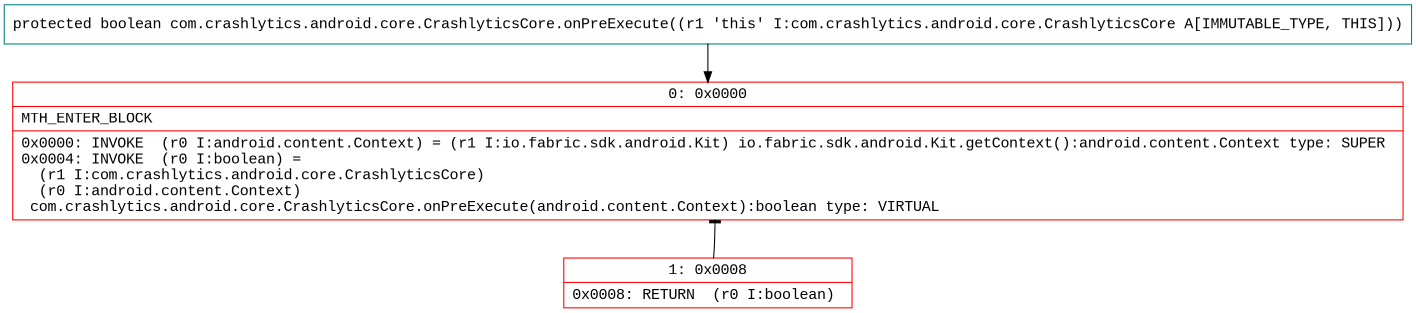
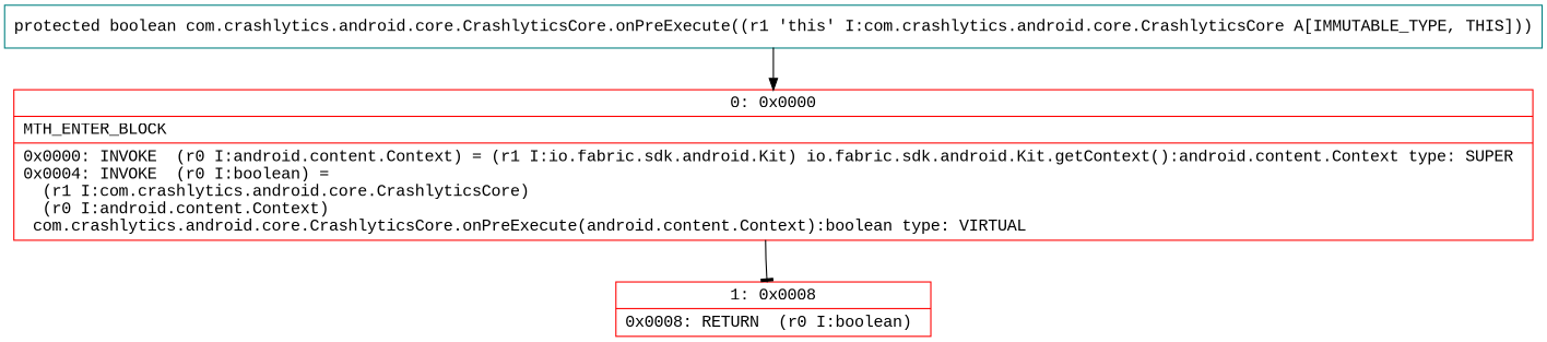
  digraph {
    fontname="Liberation Mono"
    node [shape=record color=red fontname="Liberation Mono"]
    edge [fontname="Liberation Mono"]
    n1 [label="{0\:\ 0x0000|MTH_ENTER_BLOCK\l|0x0000: INVOKE  (r0 I:android.content.Context) = (r1 I:io.fabric.sdk.android.Kit) io.fabric.sdk.android.Kit.getContext():android.content.Context type: SUPER \l0x0004: INVOKE  (r0 I:boolean) = \l  (r1 I:com.crashlytics.android.core.CrashlyticsCore)\l  (r0 I:android.content.Context)\l com.crashlytics.android.core.CrashlyticsCore.onPreExecute(android.content.Context):boolean type: VIRTUAL \l}"]
    n2 [label="{1\:\ 0x0008|0x0008: RETURN  (r0 I:boolean) \l}"]
    n3 [label="{protected boolean com.crashlytics.android.core.CrashlyticsCore.onPreExecute((r1 'this' I:com.crashlytics.android.core.CrashlyticsCore A[IMMUTABLE_TYPE, THIS])) }" color=teal]
-   n2 -> n1 [arrowhead=tee]
+   n1 -> n2 [arrowhead=tee]
    n3 -> n1 [arrowhead=normal]
  }
